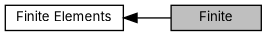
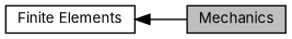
  digraph {
    rankdir=LR
    fontname=Inter
    node [color=black fontname=Inter fontsize=10 shape=box style=filled]
    n1 [fillcolor=white height=0.2 label="Finite Elements" width=0.4]
-   n2 [fillcolor=grey75 fontcolor=black height=0.2 label=Finite width=0.4]
+   n2 [fillcolor=grey75 fontcolor=black height=0.2 label=Mechanics width=0.4]
    n1 -> n2 [dir=back fontname=Inter fontsize=10 labelfontname=Helvetica labelfontsize=10 shape=plaintext style=solid]
  }
